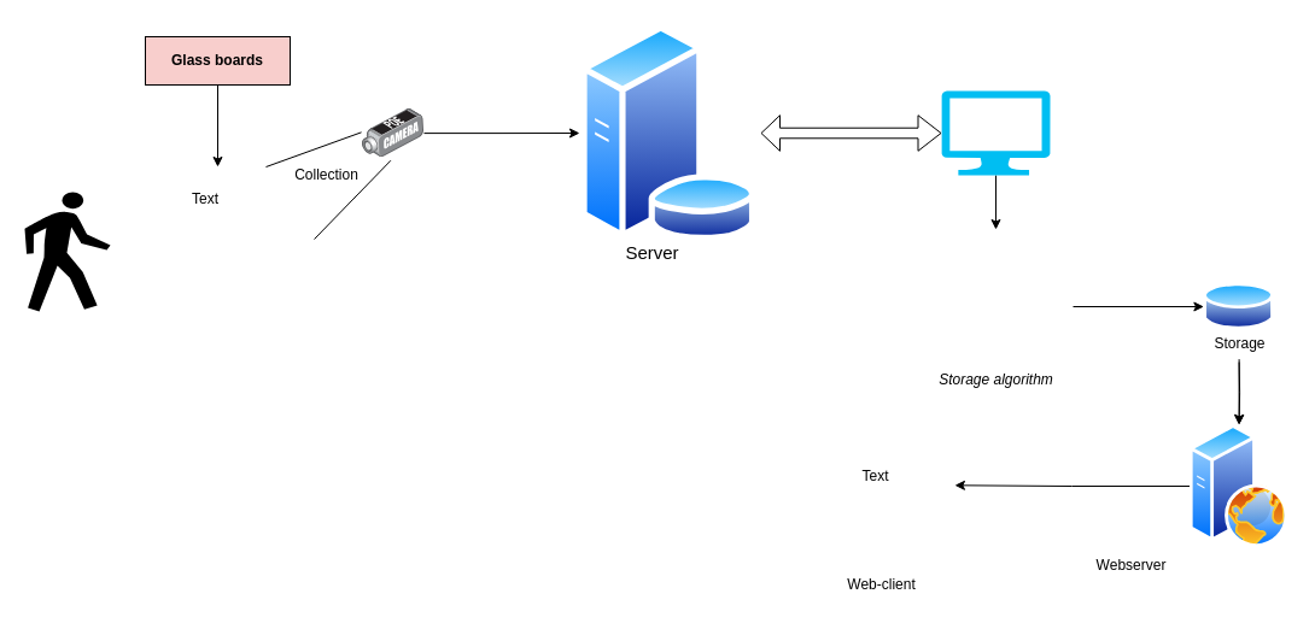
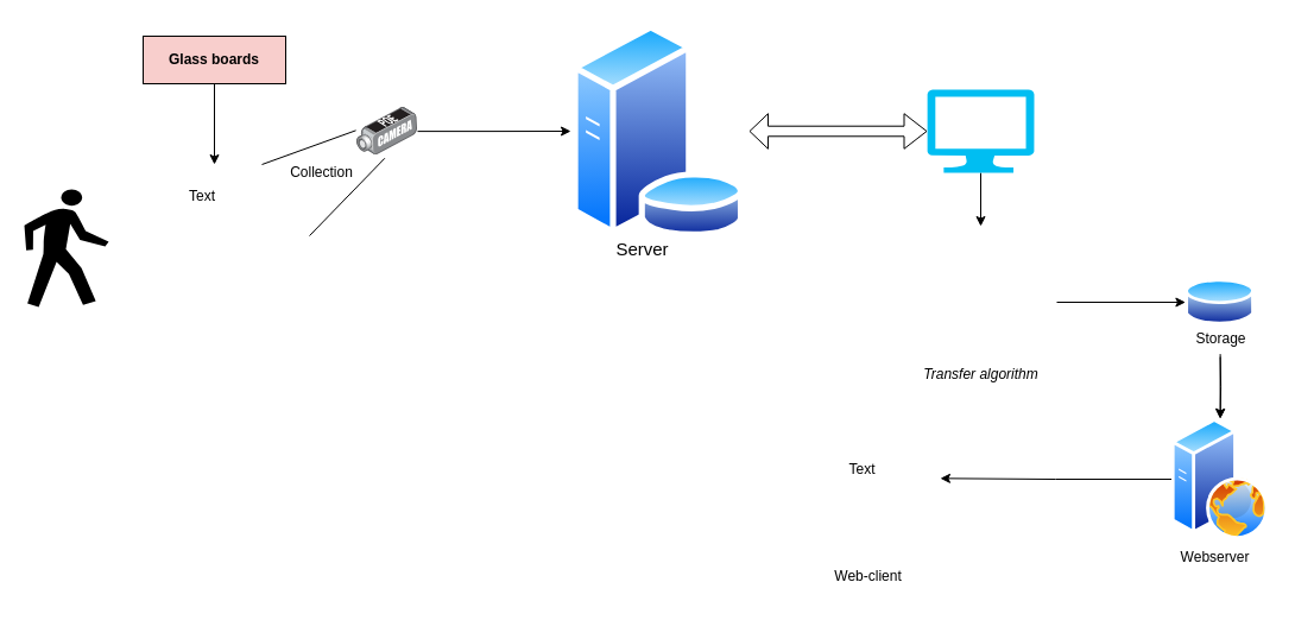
  <mxCell id="0" />
  <mxCell id="1" parent="0" />
  <mxCell id="2" style="edgeStyle=orthogonalEdgeStyle;rounded=0;orthogonalLoop=1;jettySize=auto;html=1;entryX=0;entryY=0.5;entryDx=0;entryDy=0;" edge="1" parent="1" source="3" target="7"><mxGeometry relative="1" as="geometry" /></mxCell>
  <mxCell id="3" value="" style="image;points=[];aspect=fixed;html=1;align=center;shadow=0;dashed=0;image=img/lib/allied_telesis/security/POE_DVS_Camera.svg;" vertex="1" parent="1"><mxGeometry x="300" y="90" width="51" height="40.2" as="geometry" /></mxCell>
  <mxCell id="4" value="" style="shape=mxgraph.signs.people.walking;html=1;pointerEvents=1;fillColor=#000000;strokeColor=none;verticalLabelPosition=bottom;verticalAlign=top;align=center;" vertex="1" parent="1"><mxGeometry x="20" y="159" width="71" height="99" as="geometry" /></mxCell>
  <mxCell id="5" value="" style="shape=image;verticalLabelPosition=bottom;labelBackgroundColor=default;verticalAlign=top;aspect=fixed;imageAspect=0;image=https://bangkinhsaigon.com/image/file_pic_product_thumb/bang-kinh-di-dong_0_1572032045.jpg;" vertex="1" parent="1"><mxGeometry x="100" y="138" width="160" height="120" as="geometry" /></mxCell>
  <mxCell id="6" value="" style="shape=image;html=1;verticalAlign=top;verticalLabelPosition=bottom;labelBackgroundColor=#ffffff;imageAspect=0;aspect=fixed;image=https://cdn4.iconfinder.com/data/icons/48-bubbles/48/15.Pencil-128.png;rotation=-90;" vertex="1" parent="1"><mxGeometry x="90" y="203.5" width="10" height="10" as="geometry" /></mxCell>
  <mxCell id="7" value="" style="image;aspect=fixed;perimeter=ellipsePerimeter;html=1;align=center;shadow=0;dashed=0;spacingTop=3;image=img/lib/active_directory/database_server.svg;" vertex="1" parent="1"><mxGeometry x="480" y="20" width="147.6" height="180" as="geometry" /></mxCell>
  <mxCell id="8" value="" style="endArrow=none;html=1;rounded=0;entryX=0.458;entryY=1.064;entryDx=0;entryDy=0;entryPerimeter=0;exitX=1;exitY=0.5;exitDx=0;exitDy=0;" edge="1" parent="1" source="5" target="3"><mxGeometry width="50" height="50" relative="1" as="geometry"><mxPoint x="260" y="220" as="sourcePoint" /><mxPoint x="290" y="210" as="targetPoint" /></mxGeometry></mxCell>
  <mxCell id="9" value="" style="endArrow=none;html=1;rounded=0;entryX=-0.018;entryY=0.481;entryDx=0;entryDy=0;entryPerimeter=0;exitX=0.75;exitY=0;exitDx=0;exitDy=0;" edge="1" parent="1" source="5" target="3"><mxGeometry width="50" height="50" relative="1" as="geometry"><mxPoint x="250" y="250" as="sourcePoint" /><mxPoint x="300" y="200" as="targetPoint" /></mxGeometry></mxCell>
  <mxCell id="10" value="Collection" style="text;html=1;align=center;verticalAlign=middle;resizable=0;points=[];autosize=1;strokeColor=none;fillColor=none;" vertex="1" parent="1"><mxGeometry x="230" y="130.2" width="80" height="30" as="geometry" /></mxCell>
  <mxCell id="11" value="Text" style="text;html=1;strokeColor=none;fillColor=none;align=center;verticalAlign=middle;whiteSpace=wrap;rounded=0;" vertex="1" parent="1"><mxGeometry x="140" y="150" width="60" height="30" as="geometry" /></mxCell>
  <mxCell id="12" value="" style="endArrow=classic;html=1;rounded=0;entryX=0.5;entryY=0;entryDx=0;entryDy=0;" edge="1" parent="1" target="5"><mxGeometry width="50" height="50" relative="1" as="geometry"><mxPoint x="180" y="70" as="sourcePoint" /><mxPoint x="580" y="190" as="targetPoint" /></mxGeometry></mxCell>
  <mxCell id="13" value="&lt;b&gt;Glass boards&lt;/b&gt;" style="rounded=0;whiteSpace=wrap;html=1;fillColor=#f8cecc;" vertex="1" parent="1"><mxGeometry x="120" y="30" width="120" height="40" as="geometry" /></mxCell>
  <mxCell id="14" value="" style="edgeStyle=orthogonalEdgeStyle;rounded=0;orthogonalLoop=1;jettySize=auto;html=1;" edge="1" parent="1" source="15" target="18"><mxGeometry relative="1" as="geometry" /></mxCell>
  <mxCell id="15" value="" style="verticalLabelPosition=bottom;html=1;verticalAlign=top;align=center;strokeColor=none;fillColor=#00BEF2;shape=mxgraph.azure.computer;pointerEvents=1;" vertex="1" parent="1"><mxGeometry x="780" y="75" width="90" height="70" as="geometry" /></mxCell>
  <mxCell id="16" value="" style="shape=flexArrow;endArrow=classic;startArrow=classic;html=1;rounded=0;width=8.571;startSize=4.843;entryX=0;entryY=0.5;entryDx=0;entryDy=0;entryPerimeter=0;" edge="1" parent="1" target="15"><mxGeometry width="100" height="100" relative="1" as="geometry"><mxPoint x="630" y="110" as="sourcePoint" /><mxPoint x="740" y="59" as="targetPoint" /></mxGeometry></mxCell>
  <mxCell id="17" value="" style="edgeStyle=orthogonalEdgeStyle;rounded=0;orthogonalLoop=1;jettySize=auto;html=1;" edge="1" parent="1" source="18" target="22"><mxGeometry x="-0.004" relative="1" as="geometry"><mxPoint as="offset" /></mxGeometry></mxCell>
  <mxCell id="18" value="" style="shape=image;html=1;verticalAlign=top;verticalLabelPosition=bottom;labelBackgroundColor=#ffffff;imageAspect=0;aspect=fixed;image=https://cdn1.iconfinder.com/data/icons/software-engineering-and-video-gaming/512/477_Algorithm_design_method_model_process_Data_Science_Fabrication_Lab-128.png" vertex="1" parent="1"><mxGeometry x="761" y="190" width="128" height="128" as="geometry" /></mxCell>
  <mxCell id="19" style="edgeStyle=orthogonalEdgeStyle;rounded=0;orthogonalLoop=1;jettySize=auto;html=1;entryX=1.008;entryY=0.419;entryDx=0;entryDy=0;entryPerimeter=0;" edge="1" parent="1" source="20" target="28"><mxGeometry relative="1" as="geometry" /></mxCell>
  <mxCell id="20" value="" style="image;aspect=fixed;perimeter=ellipsePerimeter;html=1;align=center;shadow=0;dashed=0;spacingTop=3;image=img/lib/active_directory/web_server.svg;" vertex="1" parent="1"><mxGeometry x="985.8" y="352" width="81.6" height="102" as="geometry" /></mxCell>
  <mxCell id="21" style="edgeStyle=orthogonalEdgeStyle;rounded=0;orthogonalLoop=1;jettySize=auto;html=1;" edge="1" parent="1" target="20"><mxGeometry relative="1" as="geometry"><mxPoint x="1026.6" y="297.61" as="sourcePoint" /></mxGeometry></mxCell>
  <mxCell id="22" value="" style="image;aspect=fixed;perimeter=ellipsePerimeter;html=1;align=center;shadow=0;dashed=0;spacingTop=3;image=img/lib/active_directory/database.svg;" vertex="1" parent="1"><mxGeometry x="997.4" y="232.39" width="58.4" height="43.22" as="geometry" /></mxCell>
- <mxCell id="23" value="&lt;i&gt;Storage algorithm&lt;/i&gt;" style="text;html=1;align=center;verticalAlign=middle;resizable=0;points=[];autosize=1;strokeColor=none;fillColor=none;" vertex="1" parent="1"><mxGeometry x="765" y="300" width="120" height="30" as="geometry" /></mxCell>
+ <mxCell id="23" value="&lt;i&gt;Transfer algorithm&lt;/i&gt;" style="text;html=1;align=center;verticalAlign=middle;resizable=0;points=[];autosize=1;strokeColor=none;fillColor=none;" vertex="1" parent="1"><mxGeometry x="765" y="300" width="120" height="30" as="geometry" /></mxCell>
  <mxCell id="24" value="" style="edgeStyle=orthogonalEdgeStyle;rounded=0;orthogonalLoop=1;jettySize=auto;html=1;" edge="1" parent="1" source="25" target="20"><mxGeometry relative="1" as="geometry" /></mxCell>
  <mxCell id="25" value="Storage" style="text;html=1;align=center;verticalAlign=middle;resizable=0;points=[];autosize=1;strokeColor=none;fillColor=none;" vertex="1" parent="1"><mxGeometry x="991.6" y="270" width="70" height="30" as="geometry" /></mxCell>
- <mxCell id="26" value="Webserver" style="text;html=1;align=center;verticalAlign=middle;resizable=0;points=[];autosize=1;strokeColor=none;fillColor=none;" vertex="1" parent="1"><mxGeometry x="896.6" y="454" width="80" height="30" as="geometry" /></mxCell>
+ <mxCell id="26" value="Webserver" style="text;html=1;align=center;verticalAlign=middle;resizable=0;points=[];autosize=1;strokeColor=none;fillColor=none;" vertex="1" parent="1"><mxGeometry x="981.6" y="454" width="80" height="30" as="geometry" /></mxCell>
  <mxCell id="27" value="&lt;font style=&quot;font-size: 15px;&quot;&gt;Server&lt;/font&gt;" style="text;html=1;align=center;verticalAlign=middle;resizable=0;points=[];autosize=1;strokeColor=none;fillColor=none;" vertex="1" parent="1"><mxGeometry x="505" y="193.5" width="70" height="30" as="geometry" /></mxCell>
  <mxCell id="28" value="" style="shape=image;verticalLabelPosition=bottom;labelBackgroundColor=default;verticalAlign=top;aspect=fixed;imageAspect=0;image=https://static.thenounproject.com/png/173081-200.png;" vertex="1" parent="1"><mxGeometry x="670" y="352" width="120" height="120" as="geometry" /></mxCell>
  <mxCell id="29" value="Text" style="text;html=1;align=center;verticalAlign=middle;resizable=0;points=[];autosize=1;strokeColor=none;fillColor=none;" vertex="1" parent="1"><mxGeometry x="700" y="380" width="50" height="30" as="geometry" /></mxCell>
  <mxCell id="30" value="Web-client" style="text;html=1;align=center;verticalAlign=middle;resizable=0;points=[];autosize=1;strokeColor=none;fillColor=none;" vertex="1" parent="1"><mxGeometry x="690" y="470" width="80" height="30" as="geometry" /></mxCell>
